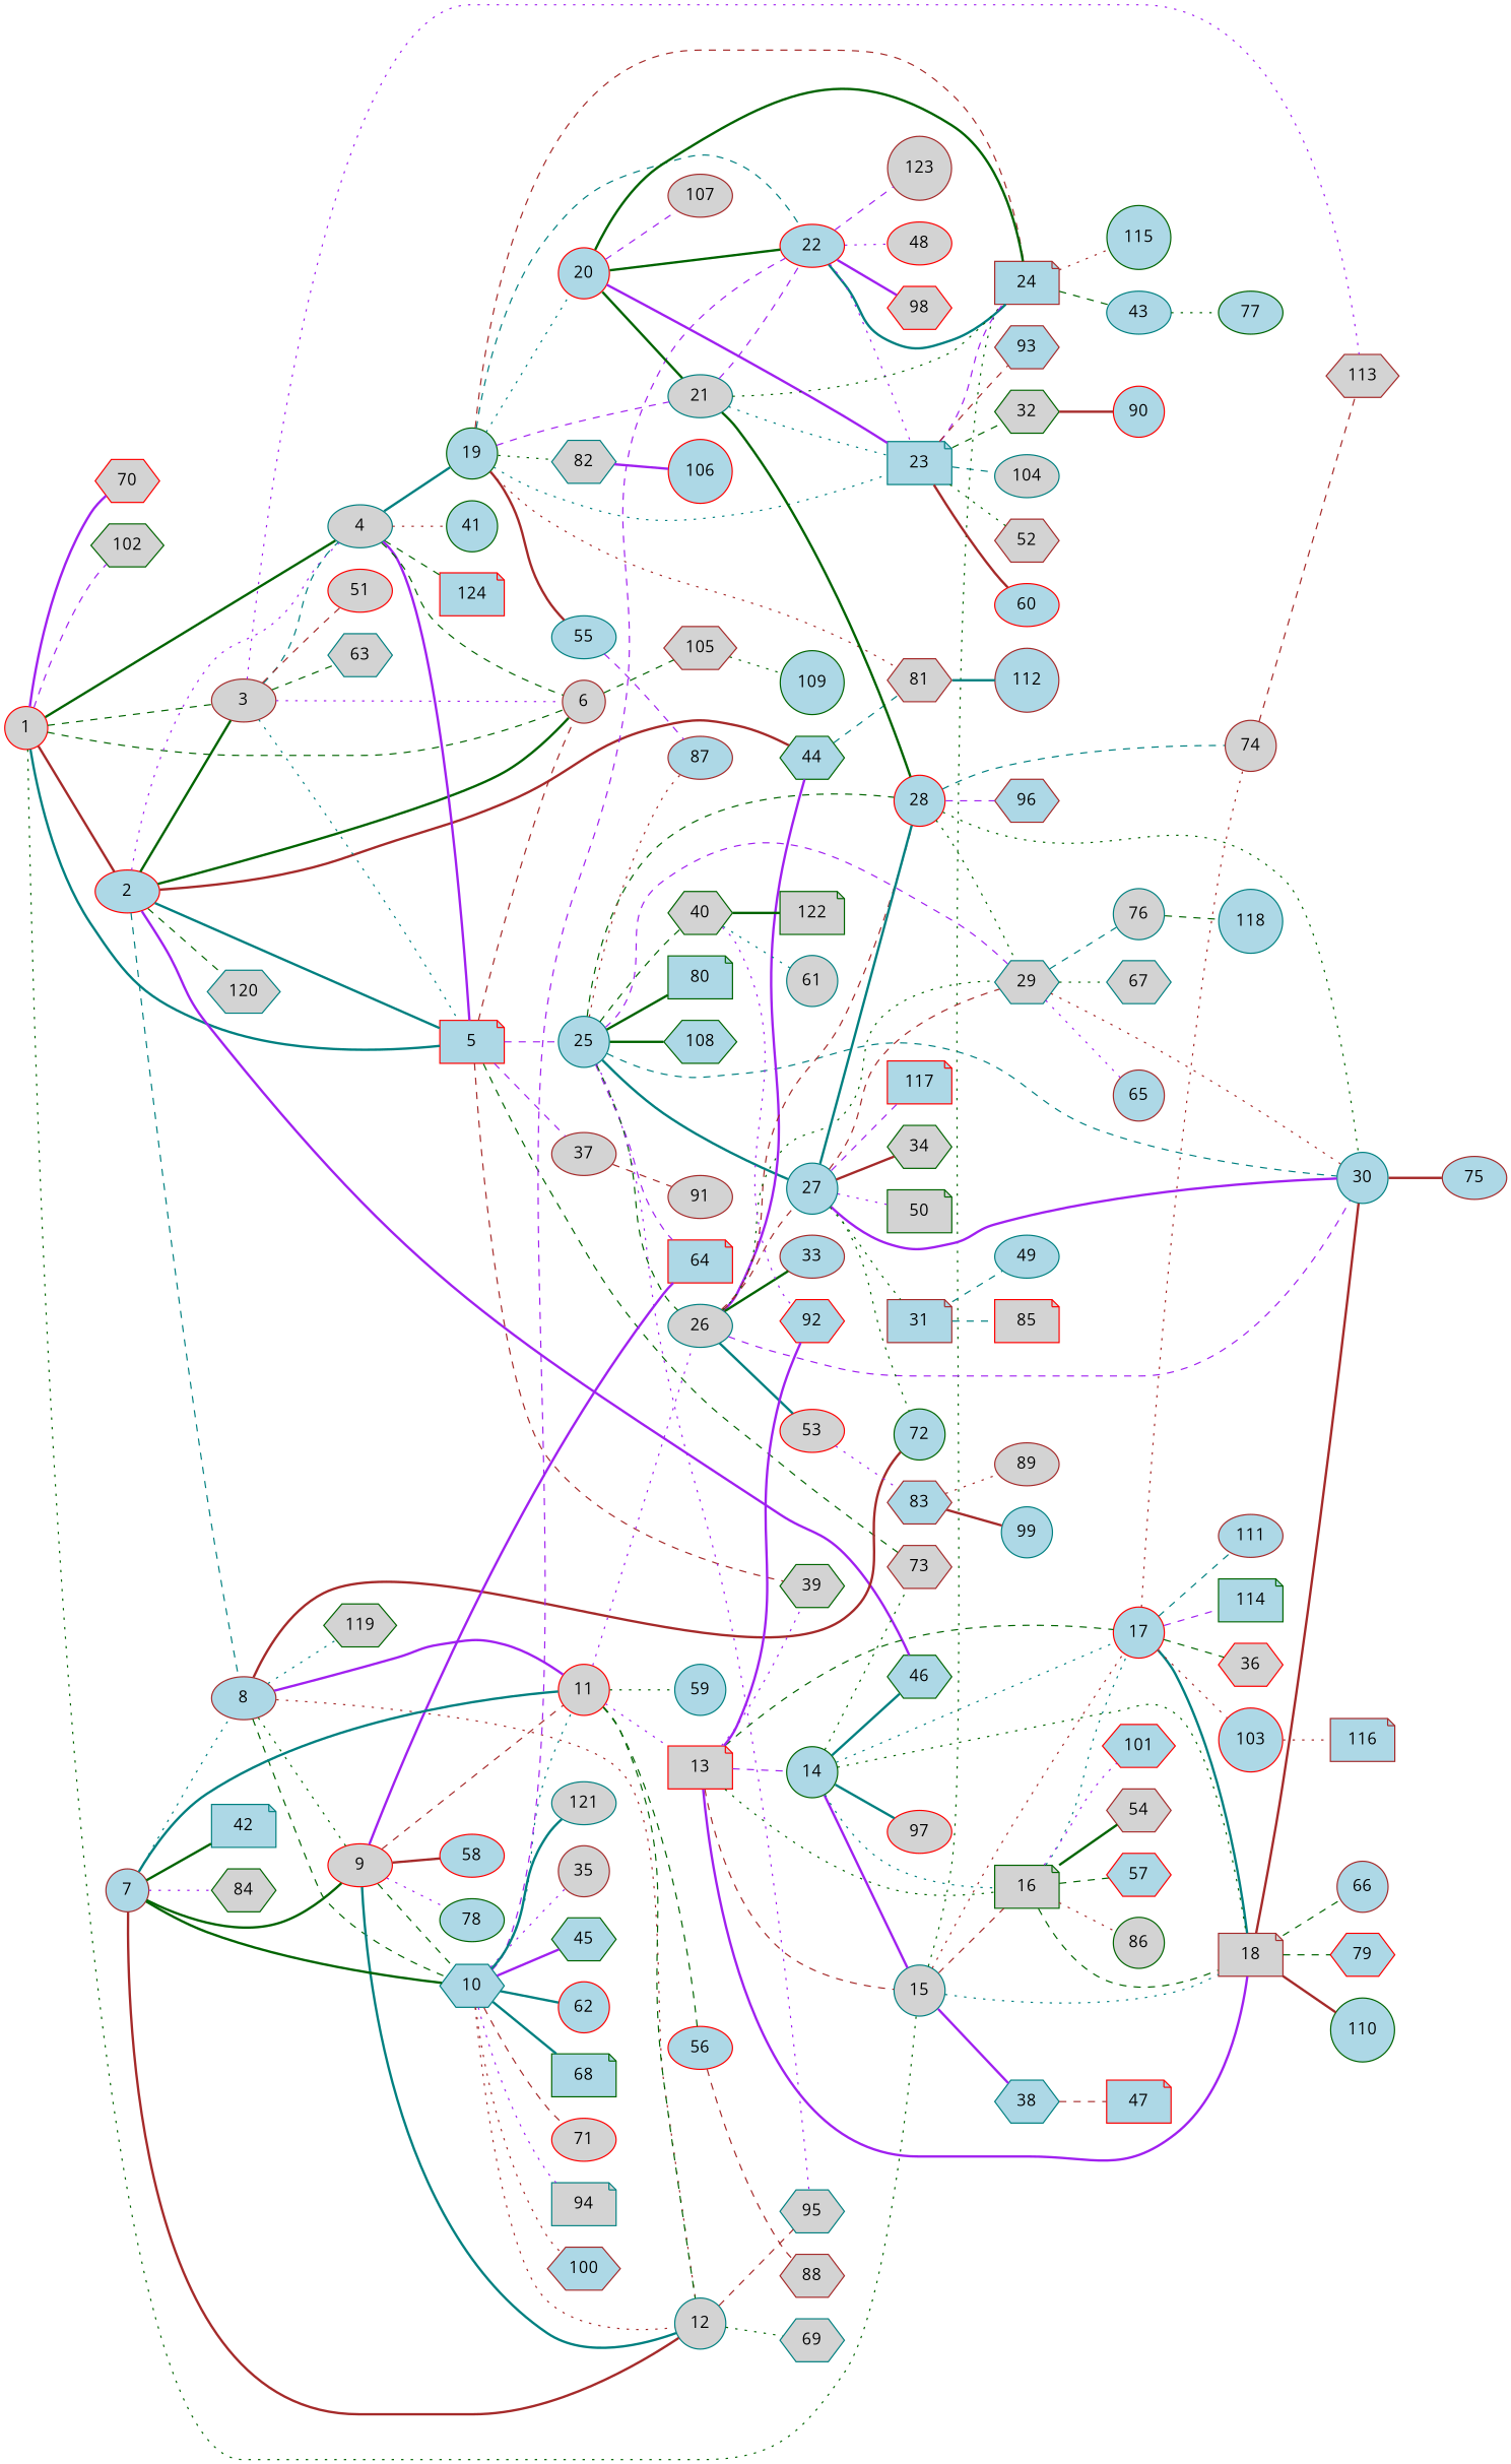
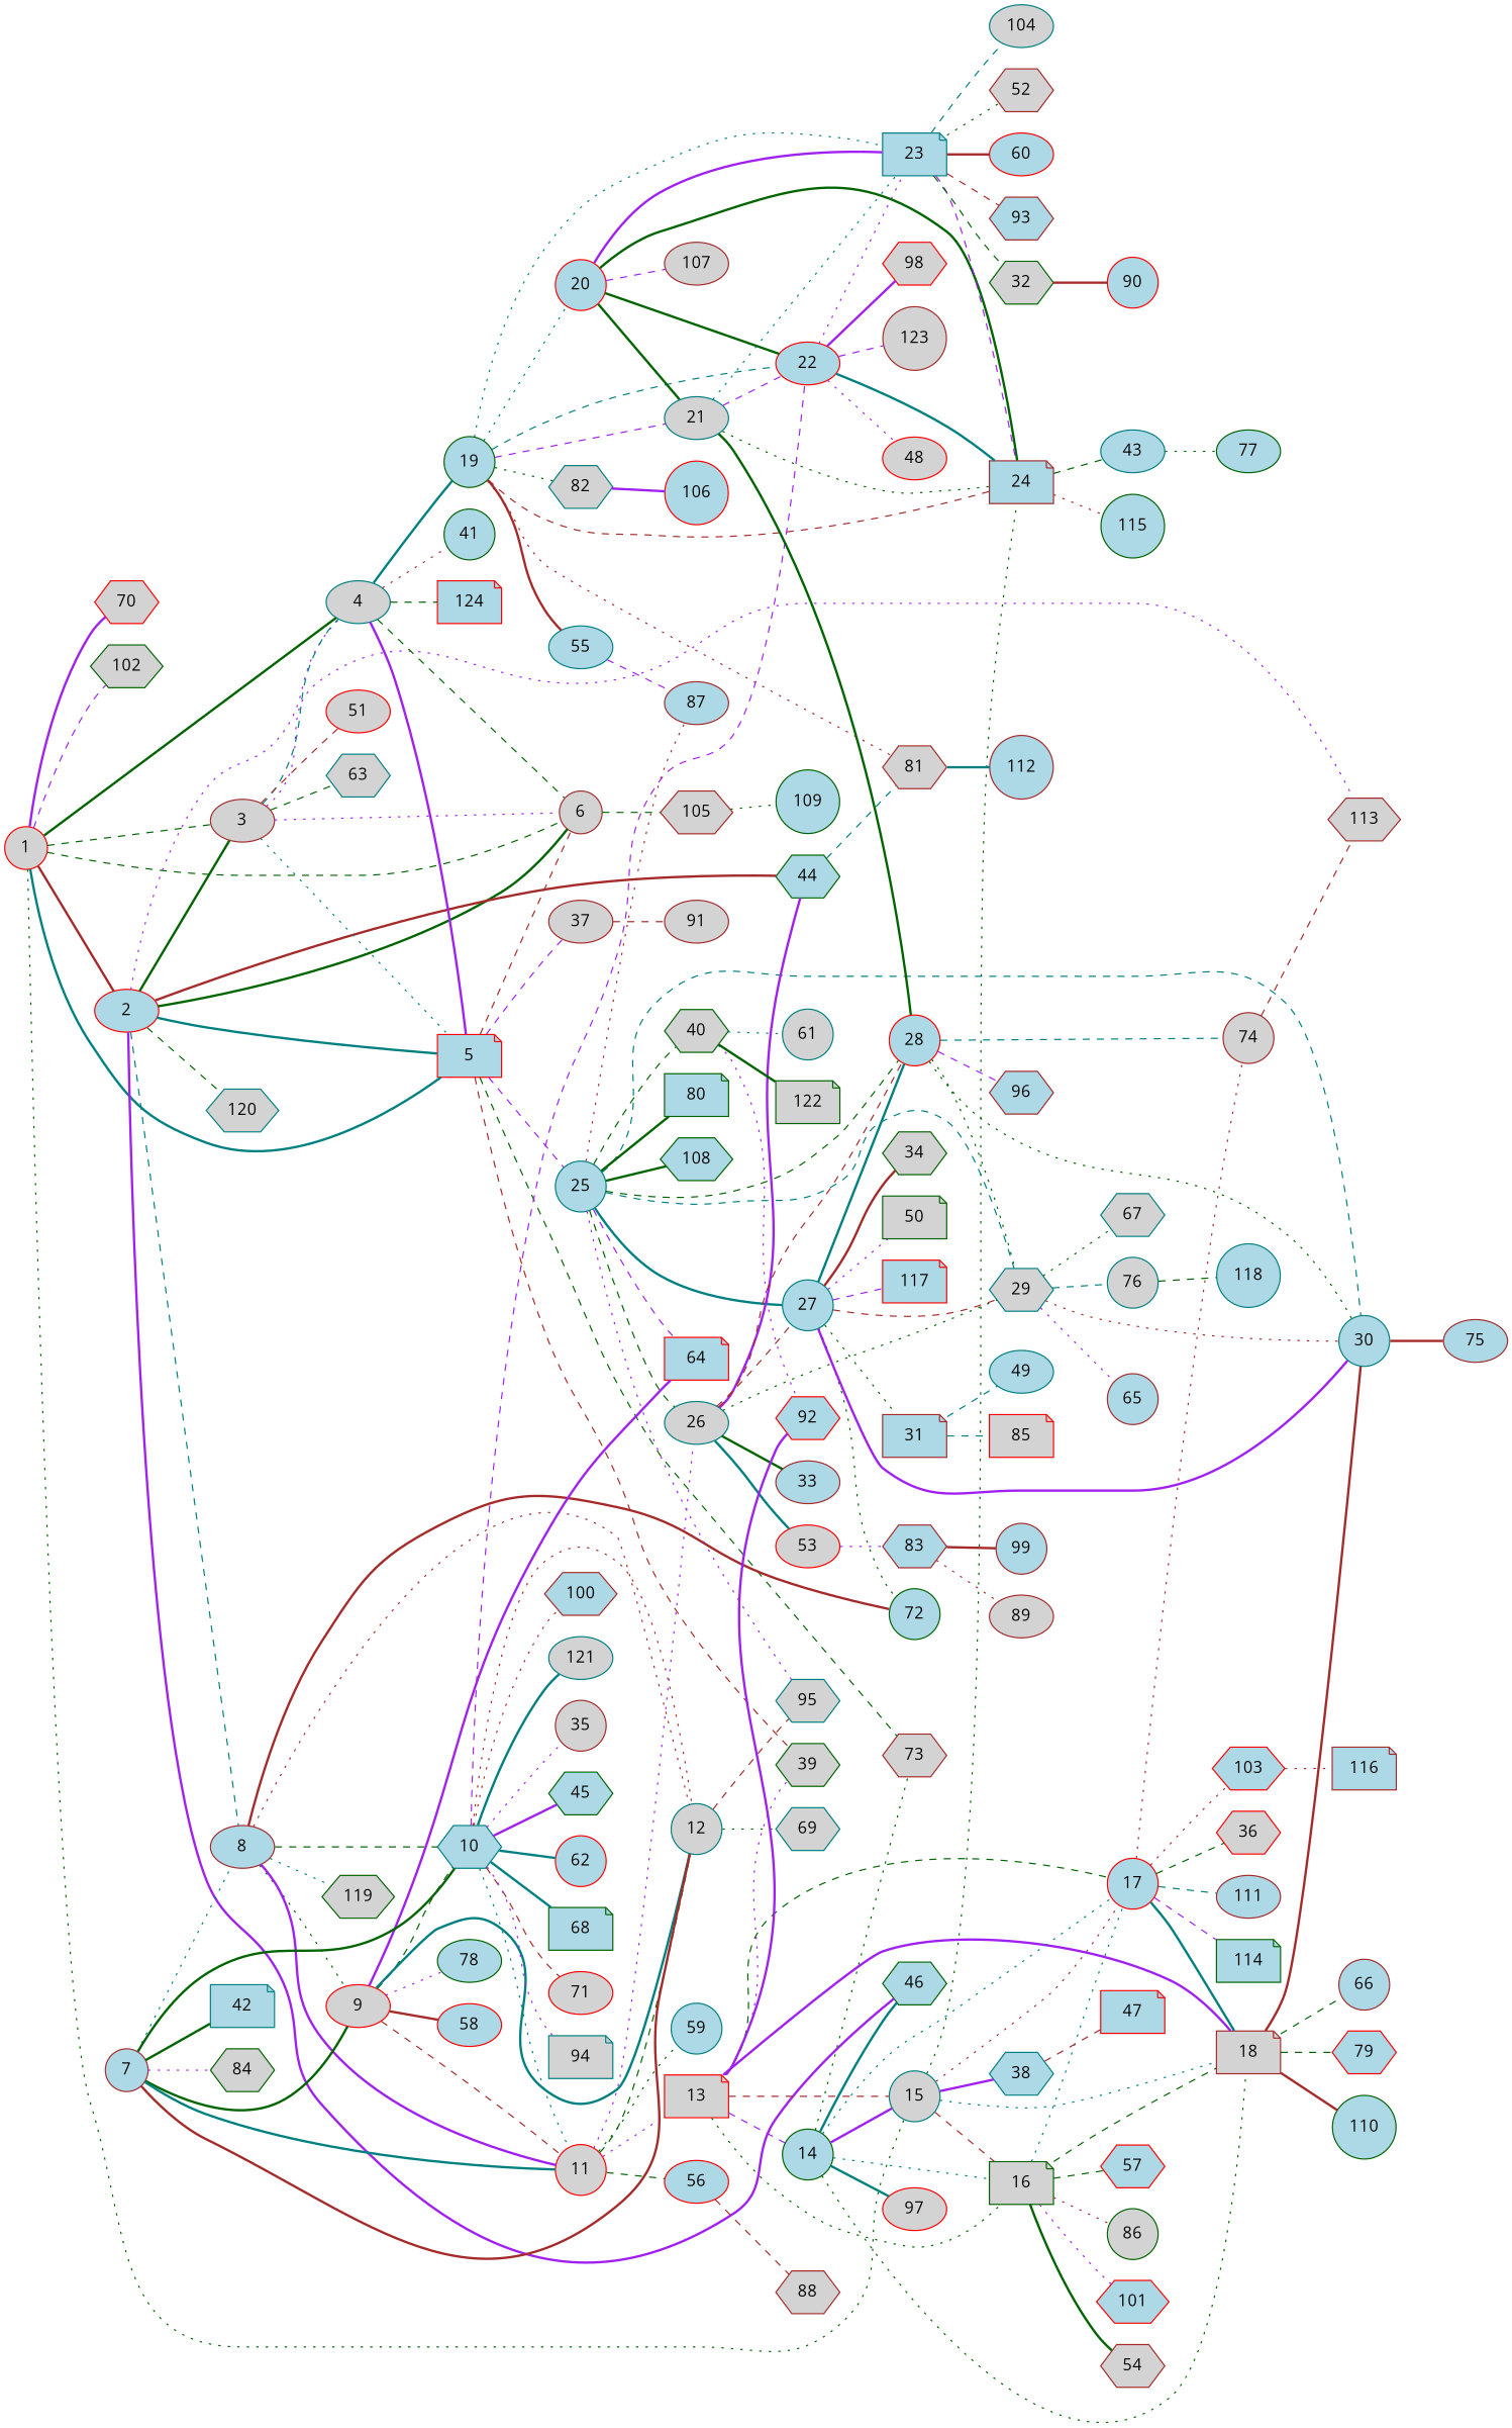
  graph {
    fontname="Open Sans"
    rankdir=LR
    node [color=red fillcolor=lightblue fontname="Open Sans" shape=hexagon style=filled]
    edge [color=darkgreen fontname="Open Sans" style=dashed]
    1 [fillcolor=lightgrey shape=circle]
    2 [shape=ellipse]
    3 [color=brown fillcolor=lightgrey shape=ellipse]
    4 [color=teal fillcolor=lightgrey shape=ellipse]
    5 [shape=note]
    6 [color=brown fillcolor=lightgrey shape=circle]
    15 [color=teal fillcolor=lightgrey shape=circle]
    70 [fillcolor=lightgrey]
    102 [color=darkgreen fillcolor=lightgrey]
    8 [color=brown shape=ellipse]
    44 [color=darkgreen]
    46 [color=darkgreen]
    120 [color=teal fillcolor=lightgrey]
    51 [fillcolor=lightgrey shape=ellipse]
    63 [color=teal fillcolor=lightgrey]
    113 [color=brown fillcolor=lightgrey]
    19 [color=darkgreen shape=circle]
    41 [color=darkgreen shape=circle]
    124 [shape=note]
    25 [color=teal shape=circle]
    37 [color=brown fillcolor=lightgrey shape=ellipse]
    39 [color=darkgreen fillcolor=lightgrey]
    73 [color=brown fillcolor=lightgrey]
    105 [color=brown fillcolor=lightgrey]
    16 [color=darkgreen fillcolor=lightgrey shape=note]
    17 [shape=circle]
    18 [color=brown fillcolor=lightgrey shape=note]
    24 [color=brown shape=note]
    38 [color=teal]
    9 [fillcolor=lightgrey shape=ellipse]
    10 [color=teal]
    11 [fillcolor=lightgrey shape=circle]
    12 [color=teal fillcolor=lightgrey shape=circle]
    72 [color=darkgreen shape=circle]
    119 [color=darkgreen fillcolor=lightgrey]
    81 [color=brown fillcolor=lightgrey]
    22 [shape=ellipse]
    20 [shape=circle]
    21 [color=teal fillcolor=lightgrey shape=ellipse]
    23 [color=teal shape=note]
    55 [color=teal shape=ellipse]
    82 [color=teal fillcolor=lightgrey]
    64 [shape=note]
    26 [color=teal fillcolor=lightgrey shape=ellipse]
    95 [color=teal fillcolor=lightgrey]
    30 [color=teal shape=circle]
    28 [shape=circle]
    27 [color=teal shape=circle]
    29 [color=teal fillcolor=lightgrey]
    40 [color=darkgreen fillcolor=lightgrey]
    80 [color=darkgreen shape=note]
    87 [color=brown shape=ellipse]
    108 [color=darkgreen]
    91 [color=brown fillcolor=lightgrey shape=ellipse]
    109 [color=darkgreen shape=circle]
    7 [color=brown shape=circle]
    42 [color=teal shape=note]
    84 [color=darkgreen fillcolor=lightgrey]
    58 [shape=ellipse]
    78 [color=darkgreen shape=ellipse]
    35 [color=brown fillcolor=lightgrey shape=circle]
    45 [color=darkgreen]
    62 [shape=circle]
    68 [color=darkgreen shape=note]
    71 [fillcolor=lightgrey shape=ellipse]
    94 [color=teal fillcolor=lightgrey shape=note]
    100 [color=brown]
    121 [color=teal fillcolor=lightgrey shape=ellipse]
    13 [fillcolor=lightgrey shape=note]
    56 [shape=ellipse]
    59 [color=teal shape=circle]
    69 [color=teal fillcolor=lightgrey]
    48 [fillcolor=lightgrey shape=ellipse]
    98 [fillcolor=lightgrey]
    123 [color=brown fillcolor=lightgrey shape=circle]
    14 [color=darkgreen shape=circle]
    92
    33 [color=brown shape=ellipse]
    53 [fillcolor=lightgrey shape=ellipse]
    88 [color=brown fillcolor=lightgrey]
    97 [fillcolor=lightgrey shape=ellipse]
    54 [color=brown fillcolor=lightgrey]
    57
    86 [color=darkgreen fillcolor=lightgrey shape=circle]
    101
    36 [fillcolor=lightgrey]
    74 [color=brown fillcolor=lightgrey shape=circle]
-   103 [shape=circle]
+   103
    111 [color=brown shape=ellipse]
    114 [color=darkgreen shape=note]
    66 [color=brown shape=circle]
    79
    110 [color=darkgreen shape=circle]
    43 [color=teal shape=ellipse]
    115 [color=darkgreen shape=circle]
    47 [shape=note]
    116 [color=brown shape=note]
    75 [color=brown shape=ellipse]
    107 [color=brown fillcolor=lightgrey shape=ellipse]
    32 [color=darkgreen fillcolor=lightgrey]
    52 [color=brown fillcolor=lightgrey]
    60 [shape=ellipse]
    93 [color=brown]
    104 [color=teal fillcolor=lightgrey shape=ellipse]
    112 [color=brown shape=circle]
    106 [shape=circle]
    96 [color=brown]
    90 [shape=circle]
    77 [color=darkgreen shape=ellipse]
    31 [color=brown shape=note]
    34 [color=darkgreen fillcolor=lightgrey]
    50 [color=darkgreen fillcolor=lightgrey shape=note]
    117 [shape=note]
    65 [color=brown shape=circle]
    67 [color=teal fillcolor=lightgrey]
    76 [color=teal fillcolor=lightgrey shape=circle]
    61 [color=teal fillcolor=lightgrey shape=circle]
    122 [color=darkgreen fillcolor=lightgrey shape=note]
    83 [color=brown]
    49 [color=teal shape=ellipse]
    85 [fillcolor=lightgrey shape=note]
    118 [color=teal shape=circle]
    89 [color=brown fillcolor=lightgrey shape=ellipse]
-   99 [color=teal shape=circle]
+   99 [color=brown shape=circle]
    1 -- 2 [color=brown style=bold]
    1 -- 3
    1 -- 4 [style=bold]
    1 -- 5 [color=teal style=bold]
    1 -- 6
    1 -- 15 [style=dotted]
    1 -- 70 [color=purple style=bold]
    1 -- 102 [color=purple]
    2 -- 3 [style=bold]
    2 -- 4 [color=purple style=dotted]
    2 -- 5 [color=teal style=bold]
    2 -- 6 [style=bold]
    2 -- 8 [color=teal]
    2 -- 44 [color=brown style=bold]
    2 -- 46 [color=purple style=bold]
    2 -- 120
    3 -- 4 [color=teal]
    3 -- 5 [color=teal style=dotted]
    3 -- 6 [color=purple style=dotted]
    3 -- 51 [color=brown]
    3 -- 63
    3 -- 113 [color=purple style=dotted]
    4 -- 5 [color=purple style=bold]
    4 -- 6
    4 -- 19 [color=teal style=bold]
    4 -- 41 [color=brown style=dotted]
    4 -- 124
    5 -- 6 [color=brown]
    5 -- 25 [color=purple]
    5 -- 37 [color=purple]
    5 -- 39 [color=brown]
    5 -- 73
    6 -- 105
    15 -- 16 [color=brown]
    15 -- 17 [color=brown style=dotted]
    15 -- 18 [color=teal style=dotted]
    15 -- 24 [style=dotted]
    15 -- 38 [color=purple style=bold]
    8 -- 9 [style=dotted]
    8 -- 10
    8 -- 11 [color=purple style=bold]
    8 -- 12 [color=brown style=dotted]
    8 -- 72 [color=brown style=bold]
    8 -- 119 [color=teal style=dotted]
    44 -- 81 [color=teal]
    19 -- 24 [color=brown]
    19 -- 81 [color=brown style=dotted]
    19 -- 22 [color=teal]
    19 -- 20 [color=teal style=dotted]
    19 -- 21 [color=purple]
    19 -- 23 [color=teal style=dotted]
    19 -- 55 [color=brown style=bold]
    19 -- 82 [style=dotted]
    25 -- 64 [color=purple]
    25 -- 26
    25 -- 95 [color=purple style=dotted]
    25 -- 30 [color=teal]
    25 -- 28
    25 -- 27 [color=teal style=bold]
-   25 -- 29 [color=purple]
+   25 -- 29 [color=teal]
    25 -- 40
    25 -- 80 [style=bold]
    25 -- 87 [color=brown style=dotted]
    25 -- 108 [style=bold]
    37 -- 91 [color=brown]
    105 -- 109 [style=dotted]
    16 -- 17 [color=teal style=dotted]
    16 -- 18
    16 -- 54 [style=bold]
    16 -- 57
    16 -- 86 [color=brown style=dotted]
    16 -- 101 [color=purple style=dotted]
    17 -- 18 [color=teal style=bold]
    17 -- 36
    17 -- 74 [color=brown style=dotted]
    17 -- 103 [color=brown style=dotted]
    17 -- 111 [color=teal]
    17 -- 114 [color=purple]
    18 -- 30 [color=brown style=bold]
    18 -- 66
    18 -- 79
    18 -- 110 [color=brown style=bold]
    24 -- 43
    24 -- 115 [color=brown style=dotted]
    38 -- 47 [color=brown]
    9 -- 10
    9 -- 11 [color=brown]
    9 -- 12 [color=teal style=bold]
    9 -- 64 [color=purple style=bold]
    9 -- 58 [color=brown style=bold]
    9 -- 78 [color=purple style=dotted]
    10 -- 11 [color=teal style=dotted]
    10 -- 12 [color=brown style=dotted]
    10 -- 22 [color=purple]
    10 -- 35 [color=purple style=dotted]
    10 -- 45 [color=purple style=bold]
    10 -- 62 [color=teal style=bold]
    10 -- 68 [color=teal style=bold]
    10 -- 71 [color=brown]
    10 -- 94 [color=purple style=dotted]
    10 -- 100 [color=brown style=dotted]
    10 -- 121 [color=teal style=bold]
    11 -- 12
    11 -- 26 [color=purple style=dotted]
    11 -- 13 [color=purple style=dotted]
    11 -- 56
    11 -- 59 [style=dotted]
    12 -- 95 [color=brown]
    12 -- 69 [style=dotted]
    81 -- 112 [color=teal style=bold]
    22 -- 24 [color=teal style=bold]
    22 -- 23 [color=purple style=dotted]
    22 -- 48 [color=purple style=dotted]
    22 -- 98 [color=purple style=bold]
    22 -- 123 [color=purple]
    20 -- 24 [style=bold]
    20 -- 22 [style=bold]
    20 -- 21 [style=bold]
    20 -- 23 [color=purple style=bold]
    20 -- 107 [color=purple]
    21 -- 24 [style=dotted]
    21 -- 22 [color=purple]
    21 -- 23 [color=teal style=dotted]
    21 -- 28 [style=bold]
    23 -- 24 [color=purple]
    23 -- 32
    23 -- 52 [style=dotted]
    23 -- 60 [color=brown style=bold]
    23 -- 93 [color=brown]
    23 -- 104 [color=teal]
    55 -- 87 [color=purple]
    82 -- 106 [color=purple style=bold]
    26 -- 44 [color=purple style=bold]
-   26 -- 30 [color=purple]
    26 -- 28 [color=brown]
    26 -- 27 [color=brown]
    26 -- 29 [style=dotted]
    26 -- 33 [style=bold]
    26 -- 53 [color=teal style=bold]
    30 -- 75 [color=brown style=bold]
    28 -- 30 [style=dotted]
    28 -- 29 [style=dotted]
    28 -- 74 [color=teal]
    28 -- 96 [color=purple]
    27 -- 72 [style=dotted]
    27 -- 30 [color=purple style=bold]
    27 -- 28 [color=teal style=bold]
    27 -- 29 [color=brown]
    27 -- 31 [style=dotted]
    27 -- 34 [color=brown style=bold]
    27 -- 50 [color=purple style=dotted]
    27 -- 117 [color=purple]
    29 -- 30 [color=brown style=dotted]
    29 -- 65 [color=purple style=dotted]
    29 -- 67 [style=dotted]
    29 -- 76 [color=teal]
    40 -- 92 [color=purple style=dotted]
    40 -- 61 [color=teal style=dotted]
    40 -- 122 [style=bold]
    7 -- 8 [color=teal style=dotted]
    7 -- 9 [style=bold]
    7 -- 10 [style=bold]
    7 -- 11 [color=teal style=bold]
    7 -- 12 [color=brown style=bold]
    7 -- 42 [style=bold]
    7 -- 84 [color=purple style=dotted]
    13 -- 15 [color=brown]
    13 -- 39 [color=purple style=dotted]
    13 -- 16 [style=dotted]
    13 -- 17
    13 -- 18 [color=purple style=bold]
    13 -- 14 [color=purple]
    13 -- 92 [color=purple style=bold]
    56 -- 88 [color=brown]
    14 -- 15 [color=purple style=bold]
    14 -- 46 [color=teal style=bold]
    14 -- 73 [style=dotted]
    14 -- 16 [color=teal style=dotted]
    14 -- 17 [color=teal style=dotted]
    14 -- 18 [style=dotted]
    14 -- 97 [color=teal style=bold]
    53 -- 83 [color=purple style=dotted]
    74 -- 113 [color=brown]
    103 -- 116 [color=brown style=dotted]
    43 -- 77 [style=dotted]
    32 -- 90 [color=brown style=bold]
    31 -- 49 [color=teal]
    31 -- 85 [color=teal]
    76 -- 118
    83 -- 89 [color=brown style=dotted]
    83 -- 99 [color=brown style=bold]
  }
